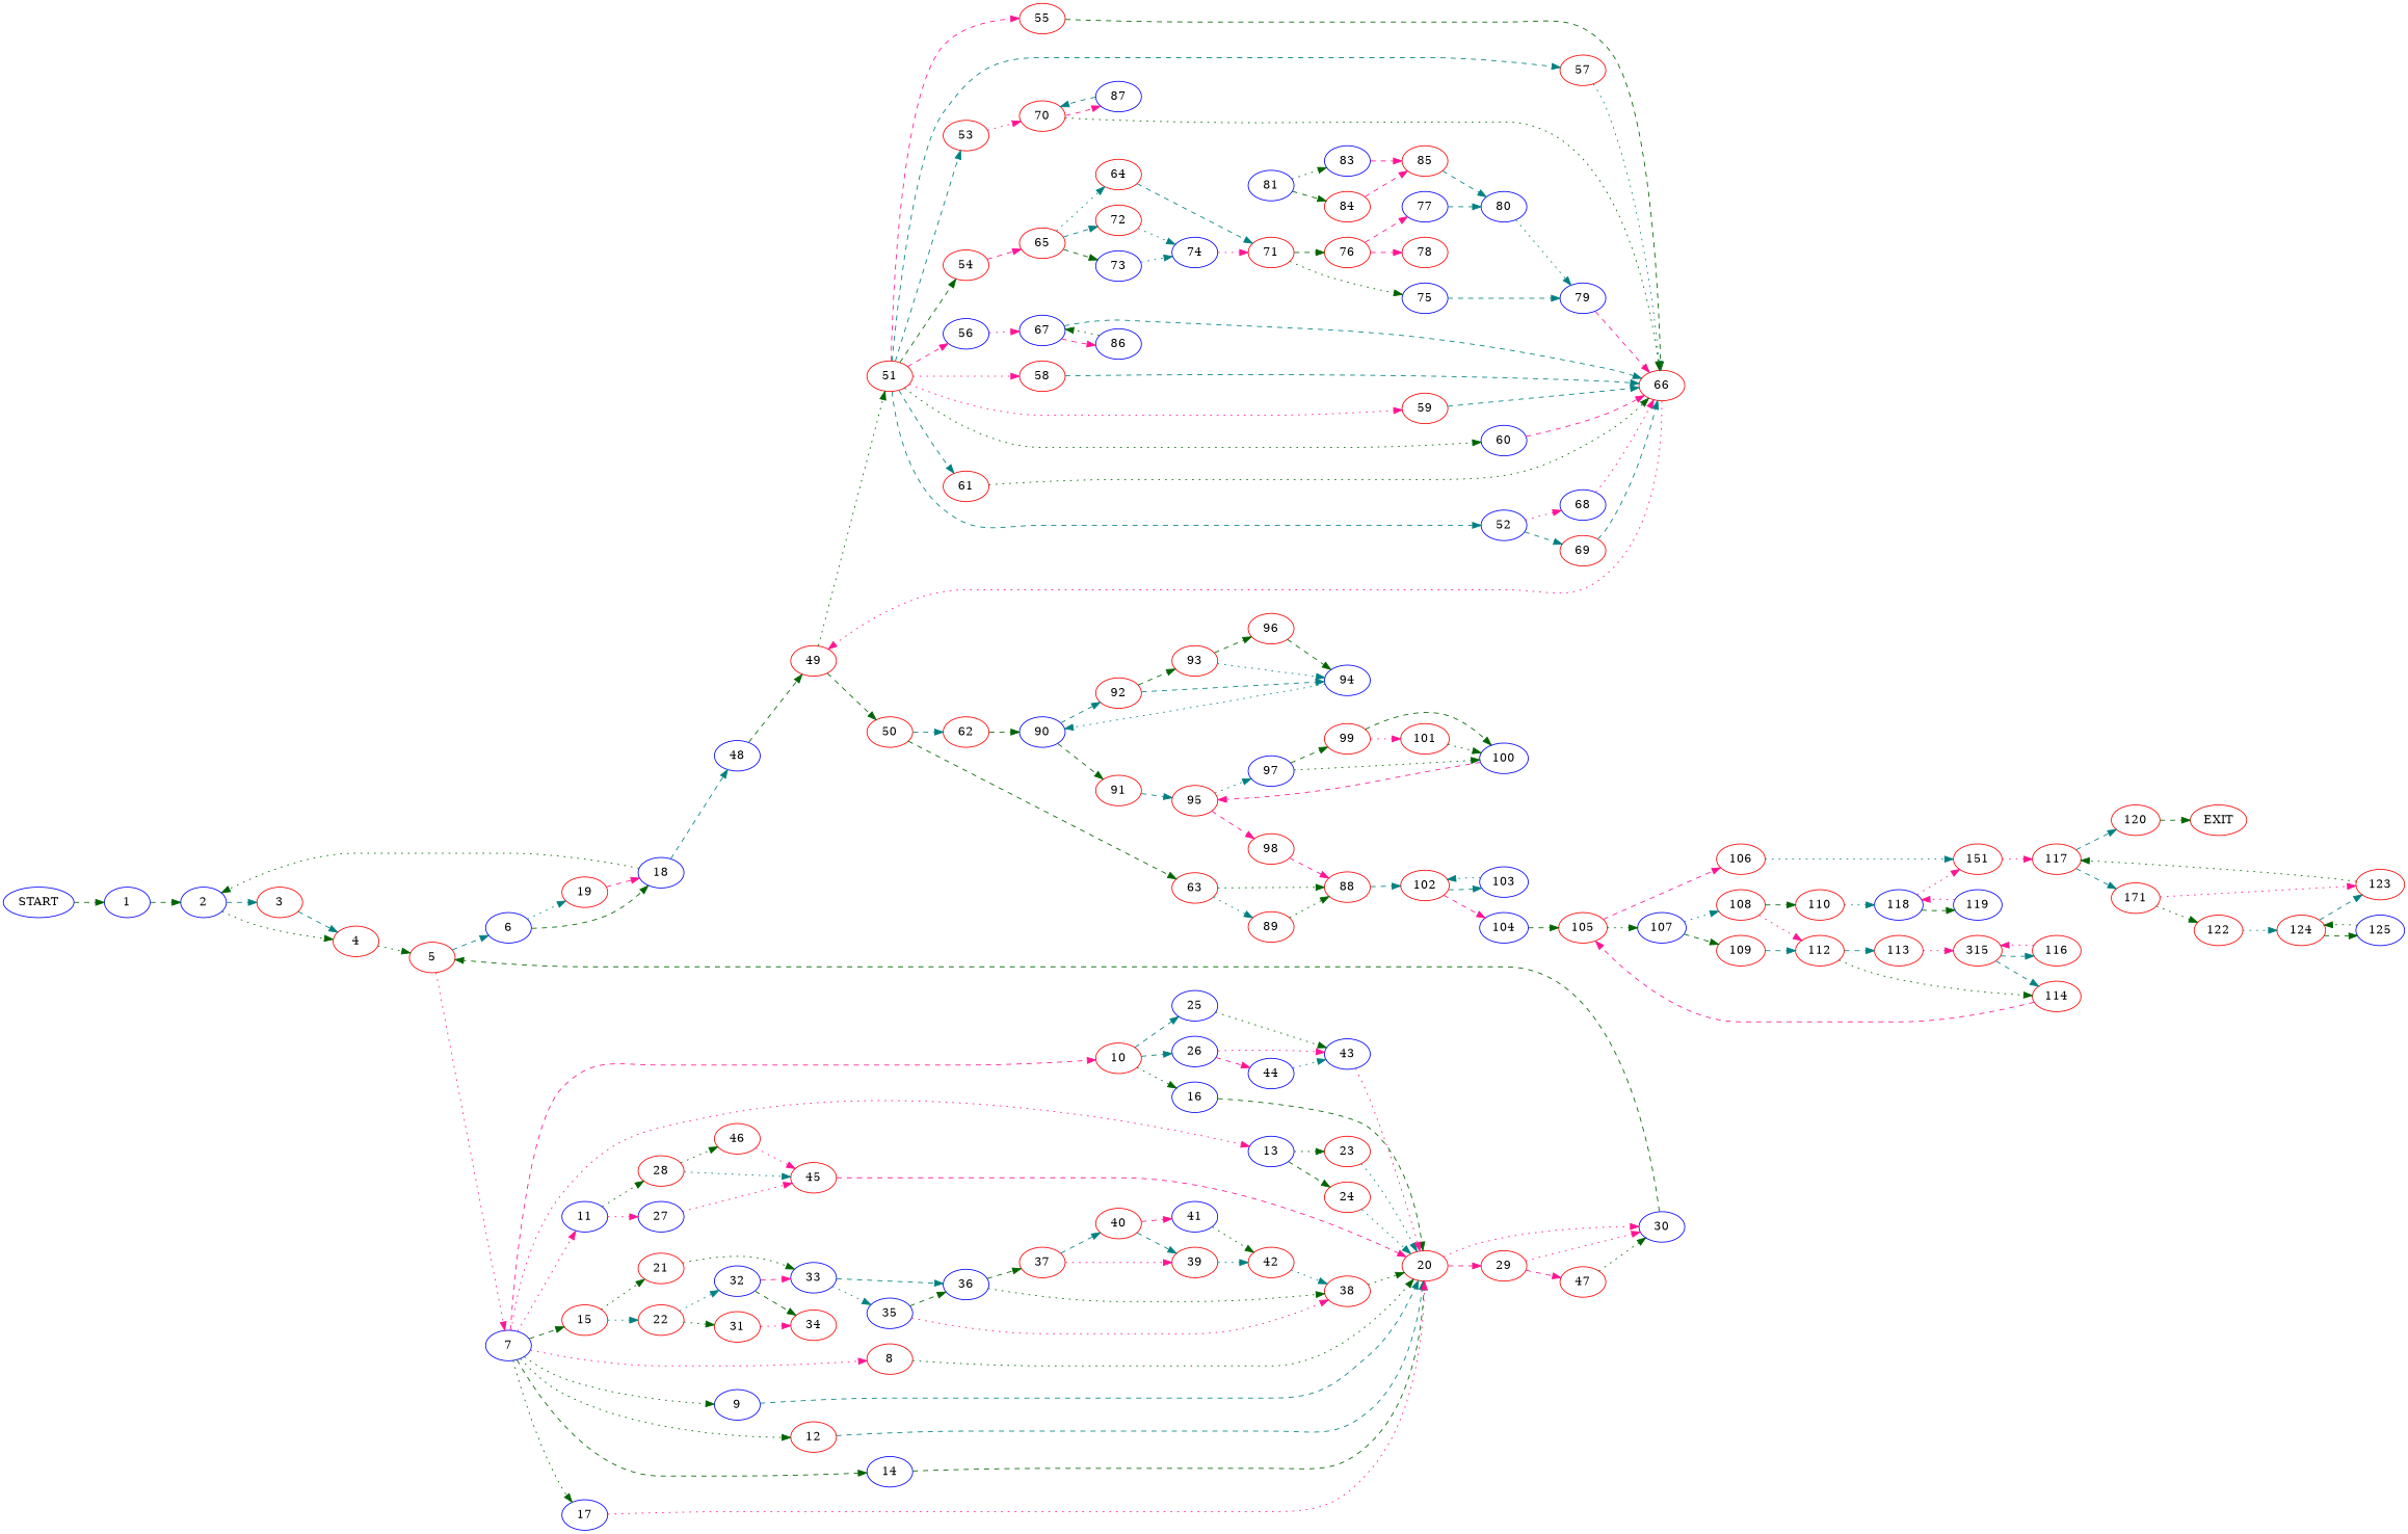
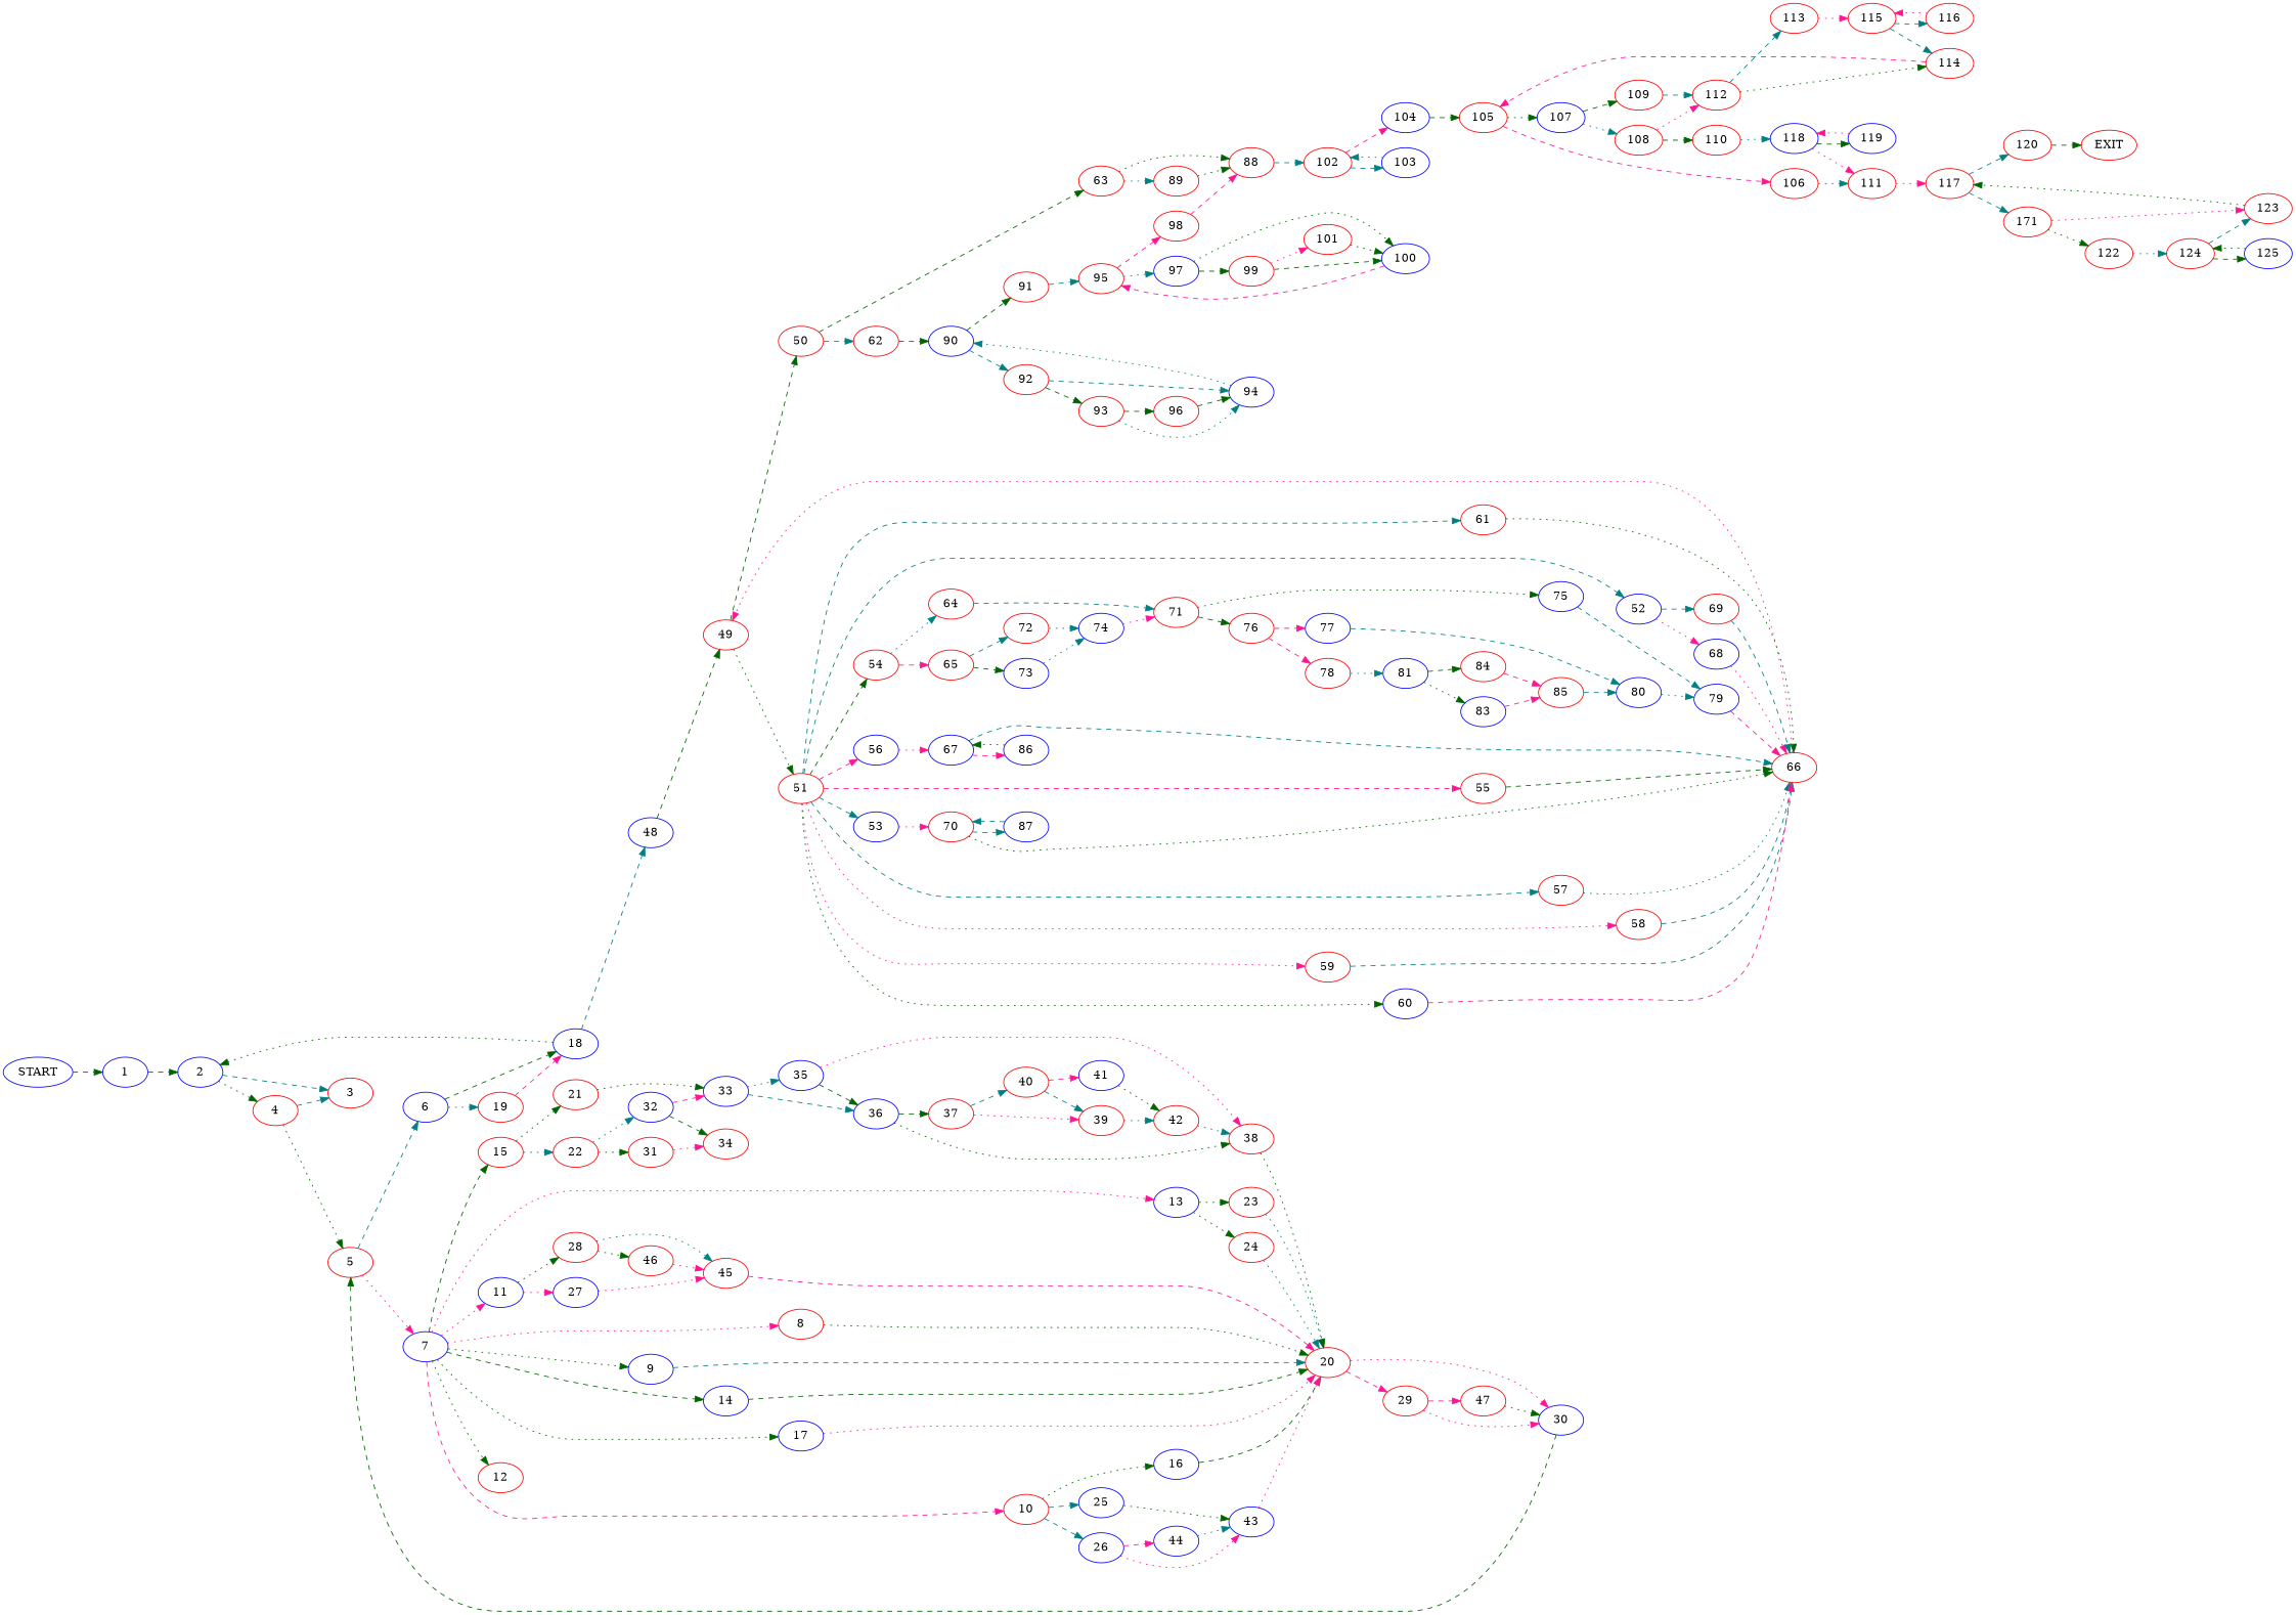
  digraph {
    rankdir=LR
    node [color=red]
    edge [color=darkgreen style=dashed]
    n1 [color=blue label=START]
    1 [color=blue]
    2 [color=blue]
    n4 [label=EXIT]
    3
    4
    5
    6 [color=blue]
    7 [color=blue]
    18 [color=blue]
    19
    8
    9 [color=blue]
    10
    11 [color=blue]
    12
    13 [color=blue]
    14 [color=blue]
    15
    17 [color=blue]
    48 [color=blue]
    20
    16 [color=blue]
    25 [color=blue]
    26 [color=blue]
    27 [color=blue]
    28
    23
    24
    21
    22
    29
    30 [color=blue]
    43 [color=blue]
    44 [color=blue]
    45
    46
    33 [color=blue]
    31
    32 [color=blue]
    49
    47
    35 [color=blue]
    36 [color=blue]
    34
    38
    37
    39
    40
    42
    41 [color=blue]
    50
    51
    62
    63
    52 [color=blue]
-   53
+   53 [color=blue]
    54
    55
    56 [color=blue]
    57
    58
    59
    60 [color=blue]
    61
    90 [color=blue]
    88
    89
    68 [color=blue]
    69
    70
    64
    65
    66
    67 [color=blue]
    87 [color=blue]
    71
    72
    73 [color=blue]
    86 [color=blue]
    91
    92
    102
    75 [color=blue]
    76
    74 [color=blue]
    79 [color=blue]
    77 [color=blue]
    78
    80 [color=blue]
    81 [color=blue]
    83 [color=blue]
    84
    85
    103 [color=blue]
    104 [color=blue]
    95
    93
    94 [color=blue]
    97 [color=blue]
    98
    96
    99
    100 [color=blue]
    101
    105
    106
    107 [color=blue]
-   111 [label=151]
+   111
    108
    109
    118 [color=blue]
    110
    117
    112
    113
    114
    119 [color=blue]
    120
    n120 [label=171]
-   115 [label=315]
+   115
    116
    122
    123
    124
    125 [color=blue]
    n1 -> 1
    1 -> 2
    2 -> 3 [color=teal]
    2 -> 4 [style=dotted]
-   3 -> 4 [color=teal]
+   4 -> 3 [color=teal]
    4 -> 5 [style=dotted]
    5 -> 6 [color=teal]
    5 -> 7 [color=deeppink style=dotted]
    6 -> 18
    6 -> 19 [color=teal style=dotted]
    7 -> 8 [color=deeppink style=dotted]
    7 -> 9 [style=dotted]
    7 -> 10 [color=deeppink]
    7 -> 11 [color=deeppink style=dotted]
    7 -> 12 [style=dotted]
    7 -> 13 [color=deeppink style=dotted]
    7 -> 14
    7 -> 15
    7 -> 17 [style=dotted]
    18 -> 2 [style=dotted]
    18 -> 48 [color=teal]
    19 -> 18 [color=deeppink]
    8 -> 20 [style=dotted]
    9 -> 20 [color=teal]
    10 -> 16 [style=dotted]
    10 -> 25 [color=teal]
    10 -> 26 [color=teal]
    11 -> 27 [color=deeppink style=dotted]
    11 -> 28 [style=dotted]
-   12 -> 20 [color=teal]
    13 -> 23 [style=dotted]
-   13 -> 24
+   13 -> 24 [style=dotted]
    14 -> 20
    15 -> 21 [style=dotted]
    15 -> 22 [color=teal style=dotted]
    17 -> 20 [color=deeppink style=dotted]
    48 -> 49
    20 -> 29 [color=deeppink]
    20 -> 30 [color=deeppink style=dotted]
    16 -> 20
    25 -> 43 [style=dotted]
    26 -> 43 [color=deeppink style=dotted]
    26 -> 44 [color=deeppink]
    27 -> 45 [color=deeppink style=dotted]
    28 -> 45 [color=teal style=dotted]
    28 -> 46 [style=dotted]
    23 -> 20 [color=teal style=dotted]
    24 -> 20 [color=teal style=dotted]
    21 -> 33 [style=dotted]
    22 -> 31 [style=dotted]
    22 -> 32 [color=teal style=dotted]
    29 -> 30 [color=deeppink style=dotted]
    29 -> 47 [color=deeppink]
    30 -> 5
    43 -> 20 [color=deeppink style=dotted]
    44 -> 43 [color=teal style=dotted]
    45 -> 20 [color=deeppink]
    46 -> 45 [color=deeppink style=dotted]
    33 -> 35 [color=teal style=dotted]
    33 -> 36 [color=teal]
    31 -> 34 [color=deeppink style=dotted]
    32 -> 33 [color=deeppink]
    32 -> 34
    49 -> 50
    49 -> 51 [style=dotted]
    47 -> 30 [style=dotted]
    35 -> 36
    35 -> 38 [color=deeppink style=dotted]
    36 -> 38 [style=dotted]
    36 -> 37
    38 -> 20 [style=dotted]
    37 -> 39 [color=deeppink style=dotted]
    37 -> 40 [color=teal]
    39 -> 42 [color=teal style=dotted]
    40 -> 39 [color=teal]
    40 -> 41 [color=deeppink]
    42 -> 38 [color=teal style=dotted]
    41 -> 42 [style=dotted]
    50 -> 62 [color=teal]
    50 -> 63
    51 -> 52 [color=teal]
    51 -> 53 [color=teal]
    51 -> 54
    51 -> 55 [color=deeppink]
    51 -> 56 [color=deeppink]
    51 -> 57 [color=teal]
    51 -> 58 [color=deeppink style=dotted]
    51 -> 59 [color=deeppink style=dotted]
    51 -> 60 [style=dotted]
    51 -> 61 [color=teal]
    62 -> 90
    63 -> 88 [style=dotted]
    63 -> 89 [color=teal style=dotted]
    52 -> 68 [color=deeppink style=dotted]
    52 -> 69 [color=teal]
    53 -> 70 [color=deeppink style=dotted]
-   65 -> 64 [color=teal style=dotted]
+   54 -> 64 [color=teal style=dotted]
    54 -> 65 [color=deeppink]
    55 -> 66
    56 -> 67 [color=deeppink style=dotted]
    57 -> 66 [color=teal style=dotted]
    58 -> 66 [color=teal]
    59 -> 66 [color=teal]
    60 -> 66 [color=deeppink]
    61 -> 66 [style=dotted]
    90 -> 91
    90 -> 92 [color=teal]
    88 -> 102 [color=teal]
    89 -> 88 [style=dotted]
    68 -> 66 [color=deeppink style=dotted]
    69 -> 66 [color=teal]
    70 -> 66 [style=dotted]
-   70 -> 87 [color=deeppink]
+   70 -> 87 [color=teal]
    64 -> 71 [color=teal]
    65 -> 72 [color=teal]
    65 -> 73
    66 -> 49 [color=deeppink style=dotted]
    67 -> 66 [color=teal]
    67 -> 86 [color=deeppink]
    87 -> 70 [color=teal]
    71 -> 75 [style=dotted]
    71 -> 76
    72 -> 74 [color=teal style=dotted]
    73 -> 74 [color=teal style=dotted]
    86 -> 67 [style=dotted]
    91 -> 95 [color=teal]
    92 -> 93
    92 -> 94 [color=teal]
    102 -> 103 [color=teal]
    102 -> 104 [color=deeppink]
    75 -> 79 [color=teal]
    76 -> 77 [color=deeppink]
    76 -> 78 [color=deeppink]
    74 -> 71 [color=deeppink style=dotted]
    79 -> 66 [color=deeppink]
    77 -> 80 [color=teal]
+   78 -> 81 [color=teal style=dotted]
    80 -> 79 [color=teal style=dotted]
    81 -> 83 [style=dotted]
    81 -> 84
    83 -> 85 [color=deeppink]
    84 -> 85 [color=deeppink]
    85 -> 80 [color=teal]
    103 -> 102 [color=teal style=dotted]
    104 -> 105
    95 -> 97 [color=teal style=dotted]
    95 -> 98 [color=deeppink]
    93 -> 94 [color=teal style=dotted]
    93 -> 96
    94 -> 90 [color=teal style=dotted]
    97 -> 99
    97 -> 100 [style=dotted]
    98 -> 88 [color=deeppink]
    96 -> 94
    99 -> 100
    99 -> 101 [color=deeppink style=dotted]
    100 -> 95 [color=deeppink]
    101 -> 100 [style=dotted]
    105 -> 106 [color=deeppink]
    105 -> 107 [style=dotted]
    106 -> 111 [color=teal style=dotted]
    107 -> 108 [color=teal style=dotted]
    107 -> 109
    111 -> 117 [color=deeppink style=dotted]
    108 -> 110
    108 -> 112 [color=deeppink style=dotted]
    109 -> 112 [color=teal]
    118 -> 111 [color=deeppink style=dotted]
    118 -> 119
    110 -> 118 [color=teal style=dotted]
    117 -> 120 [color=teal]
    117 -> n120 [color=teal]
    112 -> 113 [color=teal]
    112 -> 114 [style=dotted]
    113 -> 115 [color=deeppink style=dotted]
    114 -> 105 [color=deeppink]
    119 -> 118 [color=deeppink style=dotted]
    120 -> n4
    n120 -> 122 [style=dotted]
    n120 -> 123 [color=deeppink style=dotted]
    115 -> 114 [color=teal]
    115 -> 116 [color=teal]
    116 -> 115 [color=deeppink style=dotted]
    122 -> 124 [color=teal style=dotted]
    123 -> 117 [style=dotted]
    124 -> 123 [color=teal]
    124 -> 125
    125 -> 124 [style=dotted]
  }
